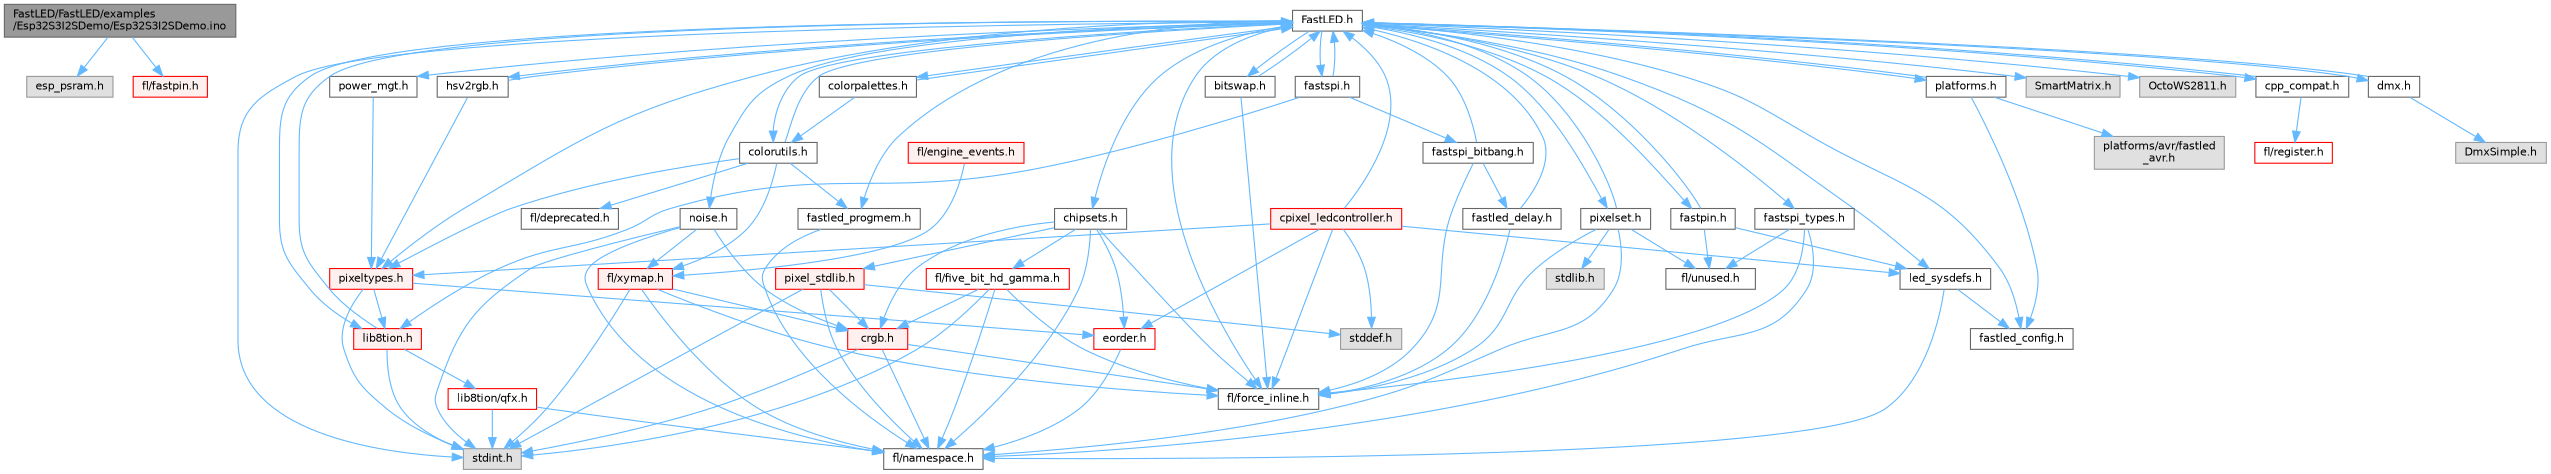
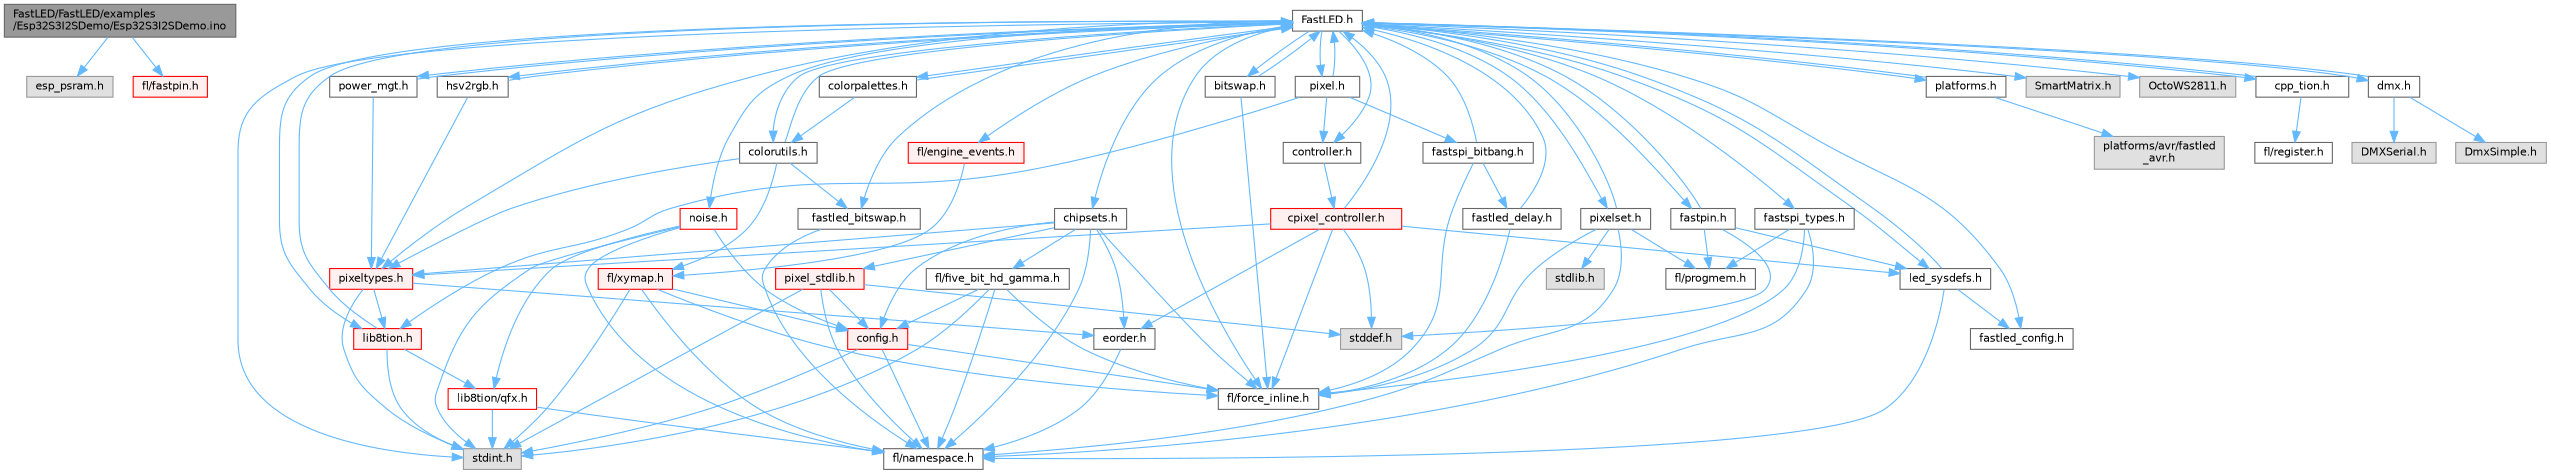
  digraph {
    node [color=grey40 fillcolor=white fontname=Helvetica fontsize=10 shape=box style=filled]
    edge [color=steelblue1 fontname=Helvetica fontsize=10 labelfontname=Helvetica labelfontsize=10 style=solid]
    n1 [color=gray40 fillcolor=grey60 fontcolor=black height=0.2 label="FastLED/FastLED/examples\l/Esp32S3I2SDemo/Esp32S3I2SDemo.ino" width=0.4]
    n2 [color=grey60 fillcolor="#E0E0E0" height=0.2 label="esp_psram.h" width=0.4]
    n3 [color=red fillcolor="#FFF0F0" height=0.2 label="fl/fastpin.h" width=0.4]
    n4 [height=0.2 label="FastLED.h" width=0.4]
    n5 [color=grey60 fillcolor="#E0E0E0" height=0.2 label="stdint.h" width=0.4]
    n6 [color=grey60 fillcolor="#E0E0E0" height=0.2 label="SmartMatrix.h" width=0.4]
    n7 [color=grey60 fillcolor="#E0E0E0" height=0.2 label="OctoWS2811.h" width=0.4]
    n8 [height=0.2 label="fl/force_inline.h" width=0.4]
-   n9 [height=0.2 label="cpp_compat.h" width=0.4]
+   n9 [height=0.2 label="cpp_tion.h" width=0.4]
    n10 [height=0.2 label="fastled_config.h" width=0.4]
    n11 [height=0.2 label="led_sysdefs.h" width=0.4]
    n12 [height=0.2 label="bitswap.h" width=0.4]
+   n13 [height=0.2 label="controller.h" width=0.4]
    n14 [color=red fillcolor="#FFF0F0" height=0.2 label="pixeltypes.h" width=0.4]
    n15 [color=red fillcolor="#FFF0F0" height=0.2 label="lib8tion.h" width=0.4]
    n16 [height=0.2 label="fastpin.h" width=0.4]
    n17 [height=0.2 label="fastspi_types.h" width=0.4]
    n18 [height=0.2 label="dmx.h" width=0.4]
    n19 [height=0.2 label="platforms.h" width=0.4]
-   n20 [height=0.2 label="fastled_progmem.h" width=0.4]
+   n20 [height=0.2 label="fastled_bitswap.h" width=0.4]
    n21 [height=0.2 label="hsv2rgb.h" width=0.4]
    n22 [height=0.2 label="colorutils.h" width=0.4]
    n23 [height=0.2 label="pixelset.h" width=0.4]
    n24 [height=0.2 label="colorpalettes.h" width=0.4]
-   n25 [height=0.2 label="noise.h" width=0.4]
+   n25 [color=red height=0.2 label="noise.h" width=0.4]
    n26 [height=0.2 label="power_mgt.h" width=0.4]
-   n27 [height=0.2 label="fastspi.h" width=0.4]
+   n27 [height=0.2 label="pixel.h" width=0.4]
    n28 [height=0.2 label="chipsets.h" width=0.4]
    n29 [color=red fillcolor="#FFF0F0" height=0.2 label="fl/engine_events.h" width=0.4]
-   n30 [color=red height=0.2 label="fl/register.h" width=0.4]
+   n30 [height=0.2 label="fl/register.h" width=0.4]
    n31 [height=0.2 label="fl/namespace.h" width=0.4]
    n32 [height=0.2 label="fastled_delay.h" width=0.4]
-   n33 [color=red fillcolor="#FFF0F0" height=0.2 label="cpixel_ledcontroller.h" width=0.4]
-   n34 [color=red height=0.2 label="eorder.h" width=0.4]
+   n33 [color=red fillcolor="#FFF0F0" height=0.2 label="cpixel_controller.h" width=0.4]
+   n34 [height=0.2 label="eorder.h" width=0.4]
    n35 [color=red height=0.2 label="lib8tion/qfx.h" width=0.4]
    n36 [color=grey60 fillcolor="#E0E0E0" height=0.2 label="stddef.h" width=0.4]
-   n37 [height=0.2 label="fl/unused.h" width=0.4]
+   n37 [height=0.2 label="fl/progmem.h" width=0.4]
    n38 [color=grey60 fillcolor="#E0E0E0" height=0.2 label="DmxSimple.h" width=0.4]
+   n39 [color=grey60 fillcolor="#E0E0E0" height=0.2 label="DMXSerial.h" width=0.4]
    n40 [color=grey60 fillcolor="#E0E0E0" height=0.2 label="platforms/avr/fastled\l_avr.h" width=0.4]
    n41 [color=red fillcolor="#FFF0F0" height=0.2 label="fl/xymap.h" width=0.4]
-   n42 [height=0.2 label="fl/deprecated.h" width=0.4]
    n43 [color=grey60 fillcolor="#E0E0E0" height=0.2 label="stdlib.h" width=0.4]
-   n44 [color=red fillcolor="#FFF0F0" height=0.2 label="crgb.h" width=0.4]
+   n44 [color=red fillcolor="#FFF0F0" height=0.2 label="config.h" width=0.4]
    n45 [height=0.2 label="fastspi_bitbang.h" width=0.4]
-   n46 [color=red height=0.2 label="fl/five_bit_hd_gamma.h" width=0.4]
+   n46 [height=0.2 label="fl/five_bit_hd_gamma.h" width=0.4]
    n47 [color=red fillcolor="#FFF0F0" height=0.2 label="pixel_stdlib.h" width=0.4]
    n1 -> n2
    n1 -> n3
    n4 -> n5
    n4 -> n6
    n4 -> n7
    n4 -> n8
    n4 -> n9
    n4 -> n10
    n4 -> n11
    n4 -> n12
+   n4 -> n13
    n4 -> n14
    n4 -> n15
    n4 -> n16
    n4 -> n17
    n4 -> n18
    n4 -> n19
    n4 -> n20
    n4 -> n21
    n4 -> n22
    n4 -> n23
    n4 -> n24
    n4 -> n25
    n4 -> n26
    n4 -> n27
    n4 -> n28
+   n4 -> n29
    n9 -> n4
    n9 -> n30
+   n11 -> n4
    n11 -> n10
    n11 -> n31
    n12 -> n4
    n12 -> n8
+   n13 -> n33
    n14 -> n5
    n14 -> n15
    n14 -> n34
    n15 -> n4
    n15 -> n5
    n15 -> n35
    n16 -> n4
    n16 -> n11
+   n16 -> n36
    n16 -> n37
    n17 -> n8
    n17 -> n31
    n17 -> n37
    n18 -> n4
    n18 -> n38
+   n18 -> n39
    n19 -> n4
-   n19 -> n10
    n19 -> n40
    n20 -> n31
    n21 -> n4
    n21 -> n14
    n22 -> n4
    n22 -> n14
    n22 -> n20
    n22 -> n41
-   n22 -> n42
    n23 -> n4
    n23 -> n8
    n23 -> n31
    n23 -> n37
    n23 -> n43
    n24 -> n4
    n24 -> n22
    n25 -> n5
    n25 -> n31
-   n25 -> n41
+   n25 -> n35
    n25 -> n44
+   n26 -> n4
    n26 -> n14
    n27 -> n4
+   n27 -> n13
    n27 -> n15
    n27 -> n45
    n28 -> n8
+   n28 -> n14
    n28 -> n31
    n28 -> n34
    n28 -> n44
    n28 -> n46
    n28 -> n47
    n29 -> n41
    n32 -> n4
    n32 -> n8
    n33 -> n4
    n33 -> n8
    n33 -> n11
    n33 -> n14
    n33 -> n34
    n33 -> n36
    n34 -> n31
    n35 -> n5
    n35 -> n31
    n41 -> n5
    n41 -> n8
    n41 -> n31
    n41 -> n44
    n44 -> n5
    n44 -> n8
    n44 -> n31
    n45 -> n4
    n45 -> n8
    n45 -> n32
    n46 -> n5
    n46 -> n8
    n46 -> n31
    n46 -> n44
    n47 -> n5
    n47 -> n31
    n47 -> n36
    n47 -> n44
  }
